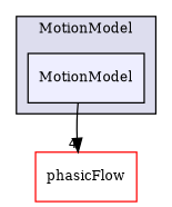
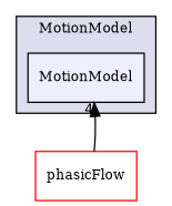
  digraph {
    compound=true
    fontname="DejaVu Serif"
    node [fontname="DejaVu Serif" fontsize=10 shape=box style=filled]
    n1 [fillcolor="#eeeeff" label=MotionModel pencolor=black]
    n2 [color=red fillcolor=white label=phasicFlow]
    subgraph cluster_1 {
      bgcolor="#ddddee"
      fontsize=10
      label=MotionModel
      pencolor=black
      n1
    }
-   n1 -> n2 [headlabel=4 labeldistance=1.5 labelfontname=Helvetica labelfontsize=10 fontname="DejaVu Serif"]
+   n2 -> n1 [headlabel=4 labeldistance=1.5 labelfontname=Helvetica labelfontsize=10 fontname="DejaVu Serif"]
  }
